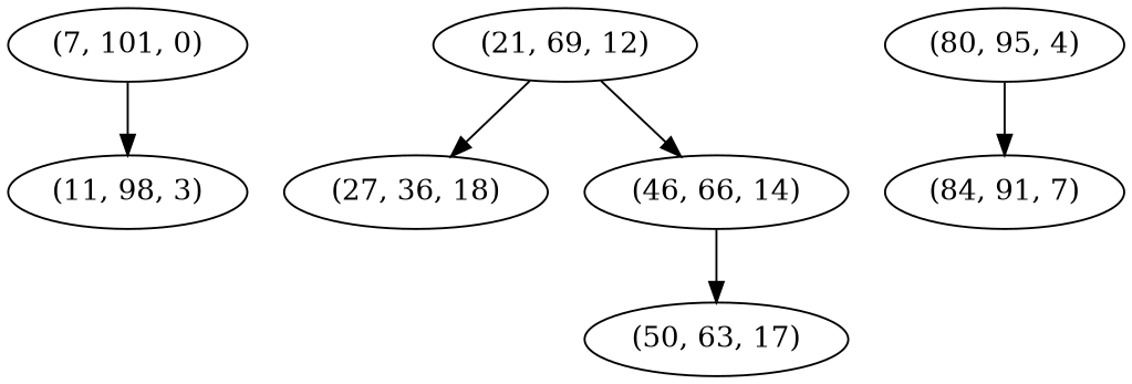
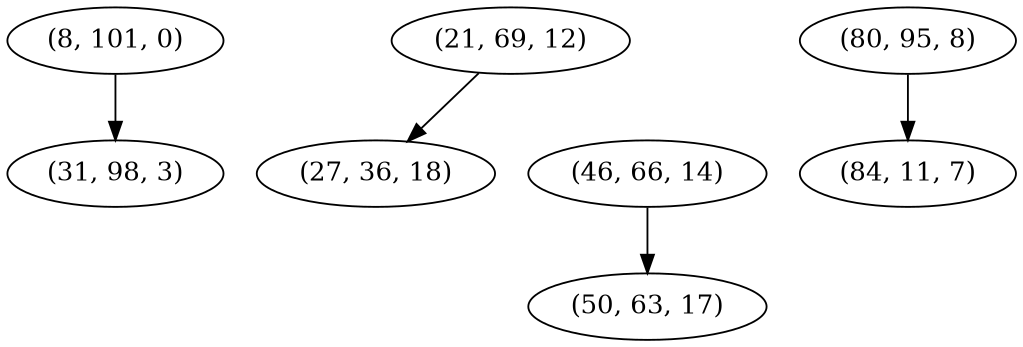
  digraph {
-   "(7, 101, 0)"
-   "(11, 98, 3)"
+   "(7, 101, 0)" [label="(8, 101, 0)"]
+   "(11, 98, 3)" [label="(31, 98, 3)"]
    "(21, 69, 12)"
    "(27, 36, 18)"
    "(46, 66, 14)"
-   "(80, 95, 4)"
-   "(84, 91, 7)"
+   "(80, 95, 4)" [label="(80, 95, 8)"]
+   "(84, 91, 7)" [label="(84, 11, 7)"]
    "(50, 63, 17)"
    "(7, 101, 0)" -> "(11, 98, 3)"
    "(21, 69, 12)" -> "(27, 36, 18)"
-   "(21, 69, 12)" -> "(46, 66, 14)"
    "(46, 66, 14)" -> "(50, 63, 17)"
    "(80, 95, 4)" -> "(84, 91, 7)"
  }
